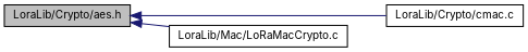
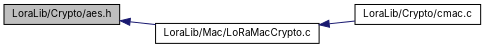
  digraph {
    fontname=Inter
    rankdir=LR
    node [color=black fillcolor=white fontname=Inter fontsize=10 shape=record style=filled]
    edge [color=midnightblue dir=back fontname=Inter fontsize=10 labelfontname=Helvetica labelfontsize=10 style=solid]
    n1 [fillcolor=grey75 fontcolor=black height=0.2 label="LoraLib/Crypto/aes.h" width=0.4]
    n2 [height=0.2 label="LoraLib/Crypto/cmac.c" width=0.4]
    n3 [height=0.2 label="LoraLib/Mac/LoRaMacCrypto.c" width=0.4]
-   n1 -> n2
+   n3 -> n2
    n1 -> n3
  }
